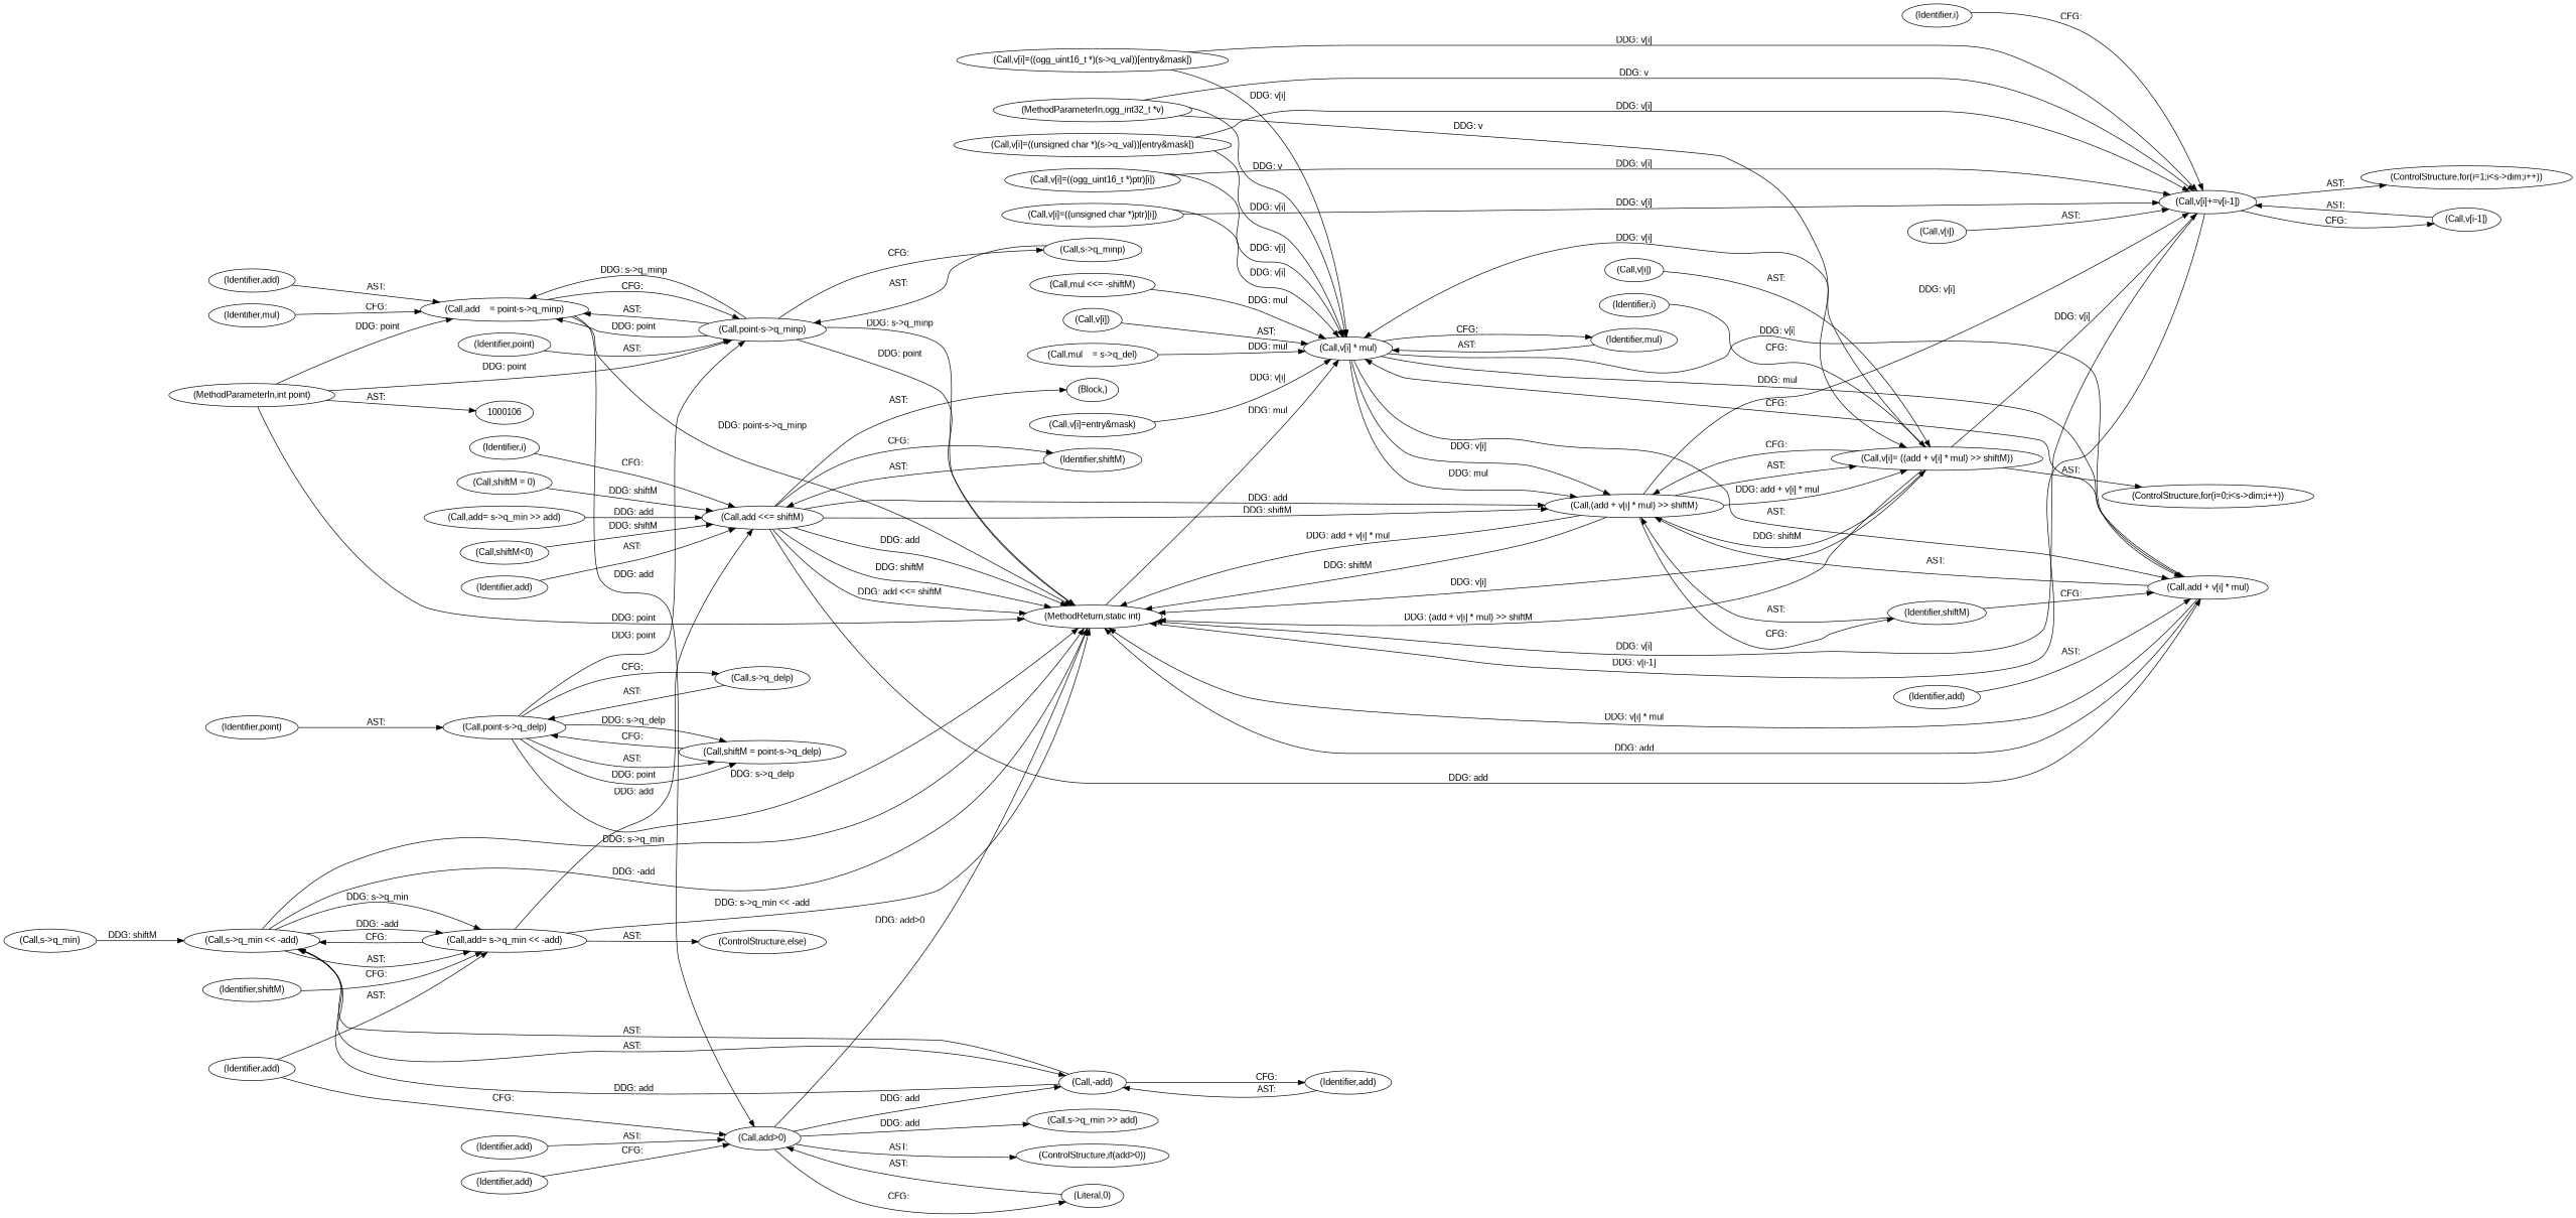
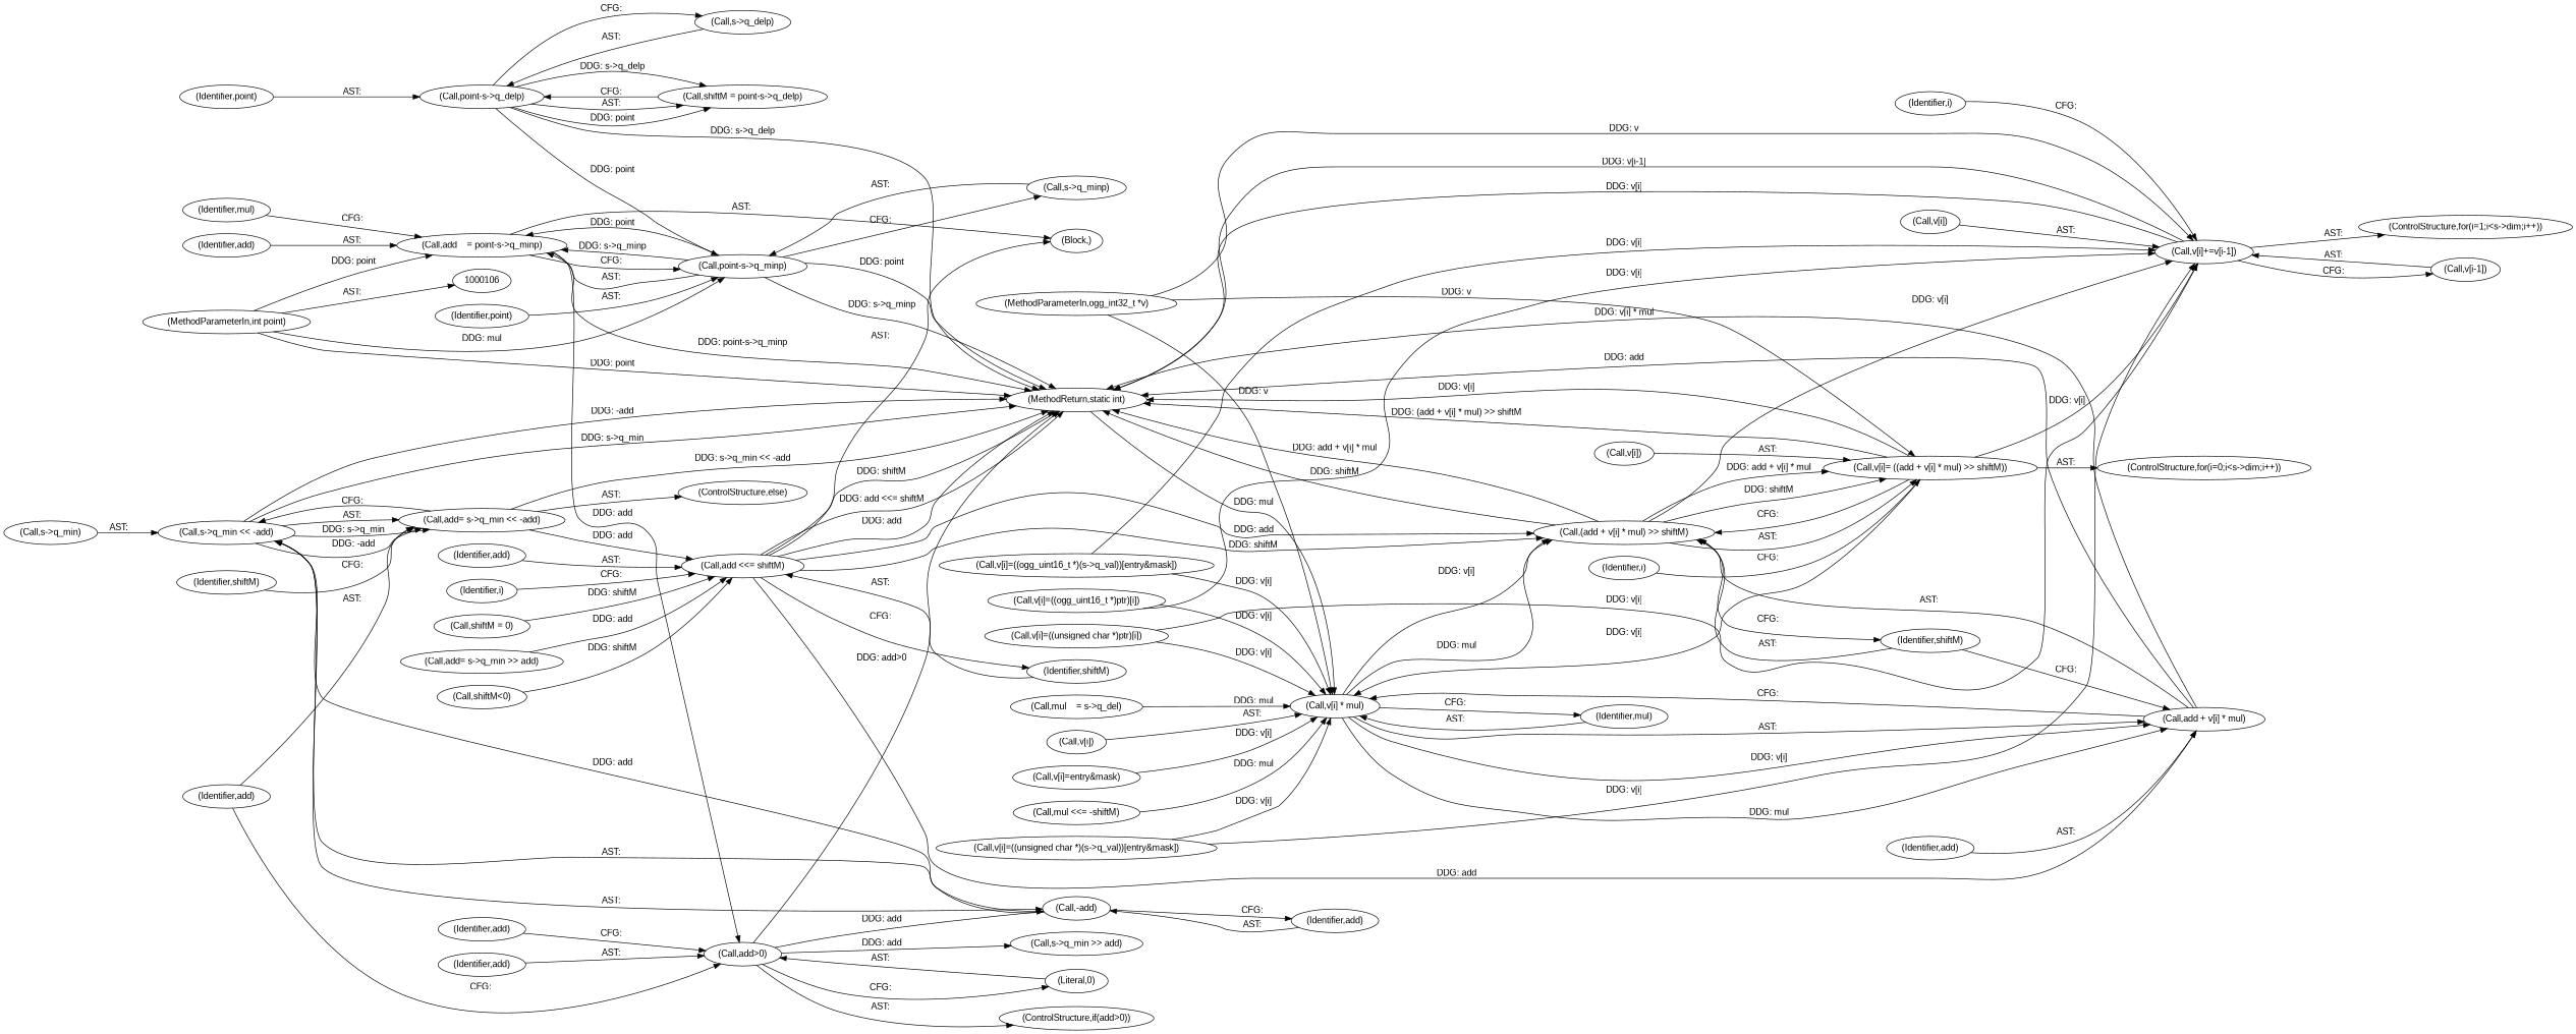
  digraph {
    fontname="Liberation Sans"
    rankdir=LR
    node [fontname="Liberation Sans"]
    edge [fontname="Liberation Sans"]
    n1 [label="(Call,s->q_min << -add)"]
    n2 [label="(Call,-add)"]
    n3 [label="(Call,add= s->q_min << -add)"]
    n4 [label="(MethodReturn,static int)"]
    n5 [label="(Identifier,add)"]
    n6 [label="(Call,add <<= shiftM)"]
    n7 [label="(ControlStructure,else)"]
    n8 [label="(Call,v[i] * mul)"]
    n9 [label="(Call,add>0)"]
    n10 [label="(ControlStructure,if(add>0))"]
    n11 [label="(Literal,0)"]
    n12 [label="(Call,s->q_min >> add)"]
    n13 [label="(Call,add    = point-s->q_minp)"]
    n14 [label="(Call,point-s->q_minp)"]
    n15 [label="(Block,)"]
    n16 [label="(Call,s->q_minp)"]
    n17 [label="(Call,point-s->q_delp)"]
    n18 [label="(Call,s->q_delp)"]
    n19 [label="(Call,shiftM = point-s->q_delp)"]
    n20 [label="(MethodParameterIn,int point)"]
    1000106
    n22 [label="(Call,(add + v[i] * mul) >> shiftM)"]
    n23 [label="(Call,add + v[i] * mul)"]
    n24 [label="(Identifier,shiftM)"]
    n25 [label="(Call,v[i]= ((add + v[i] * mul) >> shiftM))"]
    n26 [label="(Identifier,shiftM)"]
    n27 [label="(Call,v[i]+=v[i-1])"]
    n28 [label="(ControlStructure,for(i=0;i<s->dim;i++))"]
    n29 [label="(Identifier,mul)"]
    n30 [label="(ControlStructure,for(i=1;i<s->dim;i++))"]
    n31 [label="(Call,v[i-1])"]
    n32 [label="(Call,add= s->q_min >> add)"]
    n33 [label="(Identifier,add)"]
    n34 [label="(Call,shiftM<0)"]
    n35 [label="(Call,v[i]=entry&mask)"]
    n36 [label="(Identifier,i)"]
    n37 [label="(Call,mul <<= -shiftM)"]
    n38 [label="(Identifier,add)"]
    n39 [label="(Identifier,mul)"]
    n40 [label="(Identifier,add)"]
    n41 [label="(Identifier,add)"]
    n42 [label="(Call,v[i])"]
    n43 [label="(Identifier,add)"]
    n44 [label="(Call,v[i])"]
    n45 [label="(Call,v[i]=((ogg_uint16_t *)(s->q_val))[entry&mask])"]
    n46 [label="(Identifier,point)"]
    n47 [label="(Call,v[i]=((unsigned char *)(s->q_val))[entry&mask])"]
    n48 [label="(Identifier,point)"]
    n49 [label="(Call,v[i])"]
    n50 [label="(Identifier,shiftM)"]
    n51 [label="(Call,mul    = s->q_del)"]
    n52 [label="(Identifier,i)"]
    n53 [label="(Identifier,add)"]
    n54 [label="(Call,v[i]=((ogg_uint16_t *)ptr)[i])"]
    n55 [label="(Call,v[i]=((unsigned char *)ptr)[i])"]
    n56 [label="(Call,shiftM = 0)"]
    n57 [label="(Call,s->q_min)"]
    n58 [label="(MethodParameterIn,ogg_int32_t *v)"]
    n59 [label="(Identifier,i)"]
    n1 -> n2 [label="AST: "]
    n1 -> n3 [label="AST: "]
    n1 -> n3 [label="DDG: s->q_min"]
    n1 -> n3 [label="DDG: -add"]
    n1 -> n4 [label="DDG: s->q_min"]
    n1 -> n4 [label="DDG: -add"]
    n2 -> n1 [label="AST: "]
    n2 -> n1 [label="DDG: add"]
    n2 -> n5 [label="CFG: "]
    n3 -> n1 [label="CFG: "]
    n3 -> n4 [label="DDG: s->q_min << -add"]
    n3 -> n6 [label="DDG: add"]
    n3 -> n7 [label="AST: "]
    n4 -> n8 [label="DDG: mul"]
    n5 -> n2 [label="AST: "]
    n6 -> n4 [label="DDG: add"]
    n6 -> n4 [label="DDG: shiftM"]
    n6 -> n4 [label="DDG: add <<= shiftM"]
    n6 -> n15 [label="AST: "]
    n6 -> n22 [label="DDG: add"]
    n6 -> n22 [label="DDG: shiftM"]
    n6 -> n23 [label="DDG: add"]
    n6 -> n24 [label="CFG: "]
    n8 -> n22 [label="DDG: v[i]"]
    n8 -> n22 [label="DDG: mul"]
    n8 -> n23 [label="AST: "]
    n8 -> n23 [label="DDG: v[i]"]
    n8 -> n23 [label="DDG: mul"]
    n8 -> n29 [label="CFG: "]
    n9 -> n2 [label="DDG: add"]
    n9 -> n4 [label="DDG: add>0"]
    n9 -> n10 [label="AST: "]
    n9 -> n11 [label="CFG: "]
    n9 -> n12 [label="DDG: add"]
    n11 -> n9 [label="AST: "]
    n13 -> n4 [label="DDG: point-s->q_minp"]
    n13 -> n9 [label="DDG: add"]
    n13 -> n14 [label="CFG: "]
+   n13 -> n15 [label="AST: "]
    n14 -> n4 [label="DDG: point"]
    n14 -> n4 [label="DDG: s->q_minp"]
    n14 -> n13 [label="AST: "]
    n14 -> n13 [label="DDG: point"]
    n14 -> n13 [label="DDG: s->q_minp"]
    n14 -> n16 [label="CFG: "]
    n16 -> n14 [label="AST: "]
    n17 -> n4 [label="DDG: s->q_delp"]
    n17 -> n14 [label="DDG: point"]
    n17 -> n18 [label="CFG: "]
    n17 -> n19 [label="AST: "]
    n17 -> n19 [label="DDG: point"]
    n17 -> n19 [label="DDG: s->q_delp"]
    n18 -> n17 [label="AST: "]
    n19 -> n17 [label="CFG: "]
    n20 -> n4 [label="DDG: point"]
    n20 -> n13 [label="DDG: point"]
-   n20 -> n14 [label="DDG: point"]
+   n20 -> n14 [label="DDG: mul"]
    n20 -> 1000106 [label="AST: "]
    n22 -> n4 [label="DDG: add + v[i] * mul"]
    n22 -> n4 [label="DDG: shiftM"]
    n22 -> n25 [label="AST: "]
    n22 -> n25 [label="DDG: add + v[i] * mul"]
    n22 -> n25 [label="DDG: shiftM"]
    n22 -> n26 [label="CFG: "]
    n22 -> n27 [label="DDG: v[i]"]
    n23 -> n4 [label="DDG: v[i] * mul"]
    n23 -> n4 [label="DDG: add"]
    n23 -> n8 [label="CFG: "]
    n23 -> n22 [label="AST: "]
    n24 -> n6 [label="AST: "]
    n25 -> n4 [label="DDG: v[i]"]
    n25 -> n4 [label="DDG: (add + v[i] * mul) >> shiftM"]
    n25 -> n8 [label="DDG: v[i]"]
    n25 -> n22 [label="CFG: "]
    n25 -> n27 [label="DDG: v[i]"]
    n25 -> n28 [label="AST: "]
    n26 -> n22 [label="AST: "]
    n26 -> n23 [label="CFG: "]
    n27 -> n4 [label="DDG: v[i]"]
    n27 -> n4 [label="DDG: v[i-1]"]
    n27 -> n30 [label="AST: "]
    n27 -> n31 [label="CFG: "]
    n29 -> n8 [label="AST: "]
    n31 -> n27 [label="AST: "]
    n32 -> n6 [label="DDG: add"]
    n33 -> n3 [label="AST: "]
    n33 -> n9 [label="CFG: "]
    n34 -> n6 [label="DDG: shiftM"]
    n35 -> n8 [label="DDG: v[i]"]
    n36 -> n27 [label="CFG: "]
    n37 -> n8 [label="DDG: mul"]
    n38 -> n23 [label="AST: "]
    n39 -> n13 [label="CFG: "]
    n40 -> n9 [label="AST: "]
    n41 -> n13 [label="AST: "]
    n42 -> n25 [label="AST: "]
    n43 -> n6 [label="AST: "]
    n44 -> n8 [label="AST: "]
    n45 -> n8 [label="DDG: v[i]"]
    n45 -> n27 [label="DDG: v[i]"]
    n46 -> n14 [label="AST: "]
    n47 -> n8 [label="DDG: v[i]"]
    n47 -> n27 [label="DDG: v[i]"]
    n48 -> n17 [label="AST: "]
    n49 -> n27 [label="AST: "]
    n50 -> n3 [label="CFG: "]
    n51 -> n8 [label="DDG: mul"]
    n52 -> n6 [label="CFG: "]
    n53 -> n9 [label="CFG: "]
    n54 -> n8 [label="DDG: v[i]"]
    n54 -> n27 [label="DDG: v[i]"]
    n55 -> n8 [label="DDG: v[i]"]
    n55 -> n27 [label="DDG: v[i]"]
    n56 -> n6 [label="DDG: shiftM"]
-   n57 -> n1 [label="DDG: shiftM"]
+   n57 -> n1 [label="AST: "]
    n58 -> n8 [label="DDG: v"]
    n58 -> n25 [label="DDG: v"]
    n58 -> n27 [label="DDG: v"]
    n59 -> n25 [label="CFG: "]
  }
